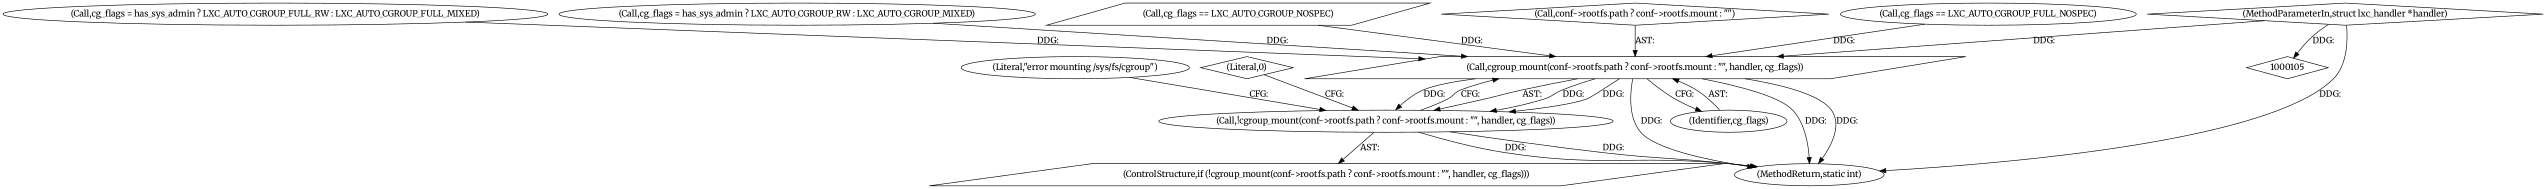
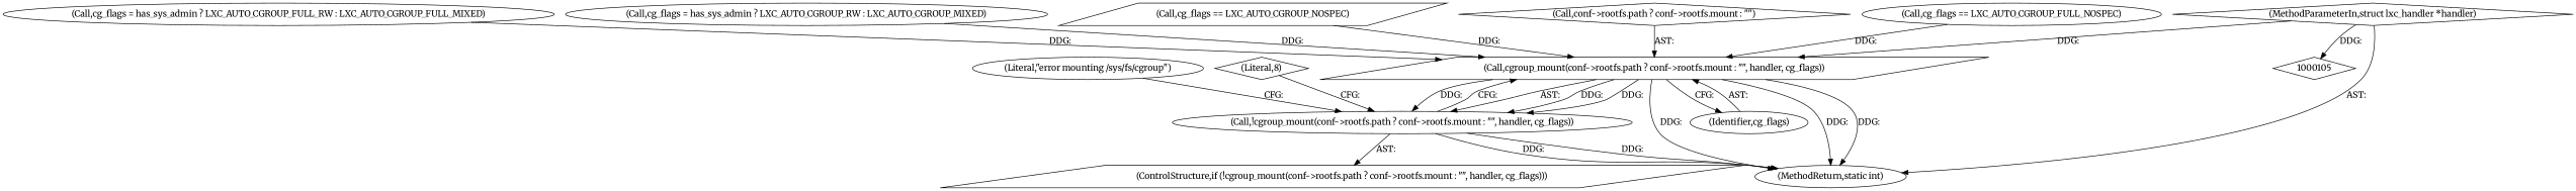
  digraph {
    fontname=Merriweather
    node [fontname=Merriweather shape=ellipse]
    edge [fontname=Merriweather]
    n1 [label="(MethodParameterIn,struct lxc_handler *handler)" shape=diamond]
    n2 [label="(Call,cgroup_mount(conf->rootfs.path ? conf->rootfs.mount : \"\", handler, cg_flags))" shape=parallelogram]
    n3 [label="(MethodReturn,static int)"]
    1000105 [shape=diamond]
    n5 [label="(Call,!cgroup_mount(conf->rootfs.path ? conf->rootfs.mount : \"\", handler, cg_flags))"]
    n6 [label="(Identifier,cg_flags)"]
    n7 [label="(ControlStructure,if (!cgroup_mount(conf->rootfs.path ? conf->rootfs.mount : \"\", handler, cg_flags)))" shape=parallelogram]
    n8 [label="(Literal,\"error mounting /sys/fs/cgroup\")"]
    n9 [label="(Call,cg_flags = has_sys_admin ? LXC_AUTO_CGROUP_FULL_RW : LXC_AUTO_CGROUP_FULL_MIXED)"]
    n10 [label="(Call,cg_flags = has_sys_admin ? LXC_AUTO_CGROUP_RW : LXC_AUTO_CGROUP_MIXED)"]
-   n11 [label="(Literal,0)" shape=diamond]
+   n11 [label="(Literal,8)" shape=diamond]
    n12 [label="(Call,cg_flags == LXC_AUTO_CGROUP_NOSPEC)" shape=parallelogram]
    n13 [label="(Call,conf->rootfs.path ? conf->rootfs.mount : \"\")" shape=diamond]
    n14 [label="(Call,cg_flags == LXC_AUTO_CGROUP_FULL_NOSPEC)"]
    n1 -> n2 [label="DDG: "]
-   n1 -> n3 [label="DDG: "]
+   n1 -> n3 [label="AST: "]
    n1 -> 1000105 [label="DDG: "]
    n2 -> n3 [label="DDG: "]
    n2 -> n3 [label="DDG: "]
    n2 -> n3 [label="DDG: "]
    n2 -> n5 [label="AST: "]
    n2 -> n5 [label="DDG: "]
    n2 -> n5 [label="DDG: "]
    n2 -> n5 [label="DDG: "]
    n2 -> n6 [label="CFG: "]
    n5 -> n2 [label="CFG: "]
    n5 -> n3 [label="DDG: "]
    n5 -> n3 [label="DDG: "]
    n5 -> n7 [label="AST: "]
    n6 -> n2 [label="AST: "]
    n8 -> n5 [label="CFG: "]
    n9 -> n2 [label="DDG: "]
    n10 -> n2 [label="DDG: "]
    n11 -> n5 [label="CFG: "]
    n12 -> n2 [label="DDG: "]
    n13 -> n2 [label="AST: "]
    n14 -> n2 [label="DDG: "]
  }
